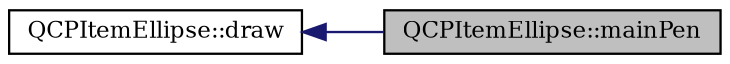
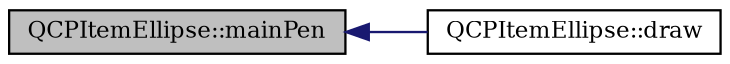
  digraph {
    rankdir=LR
    fontname="DejaVu Serif"
    node [color=black fontname="DejaVu Serif" fontsize=10 shape=record style=filled]
    n1 [fillcolor=grey75 fontcolor=black height=0.2 label="QCPItemEllipse::mainPen" width=0.4]
    n2 [fillcolor=white height=0.2 label="QCPItemEllipse::draw" width=0.4]
-   n2 -> n1 [color=midnightblue dir=back fontname="DejaVu Serif" fontsize=10 labelfontname=Helvetica labelfontsize=10 style=solid]
+   n1 -> n2 [color=midnightblue dir=back fontname="DejaVu Serif" fontsize=10 labelfontname=Helvetica labelfontsize=10 style=solid]
  }
